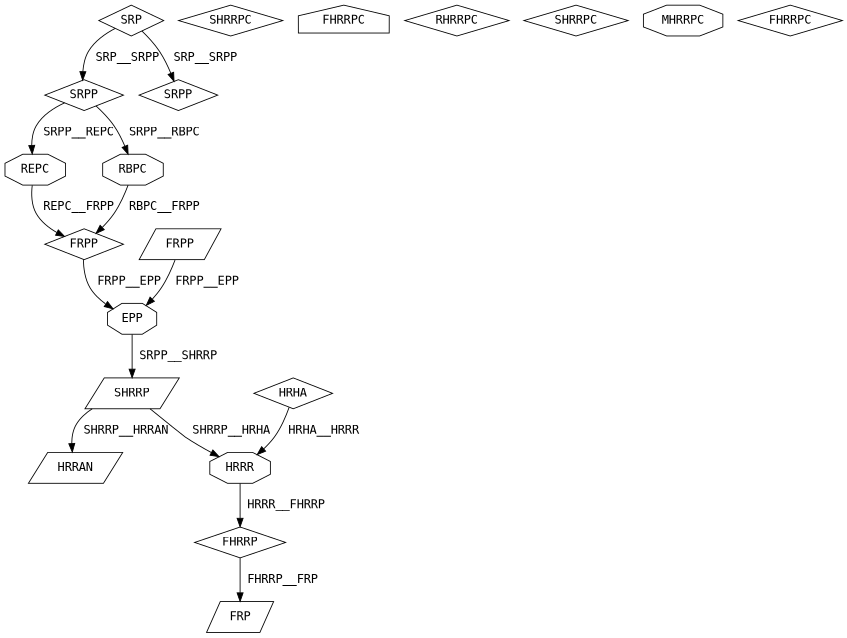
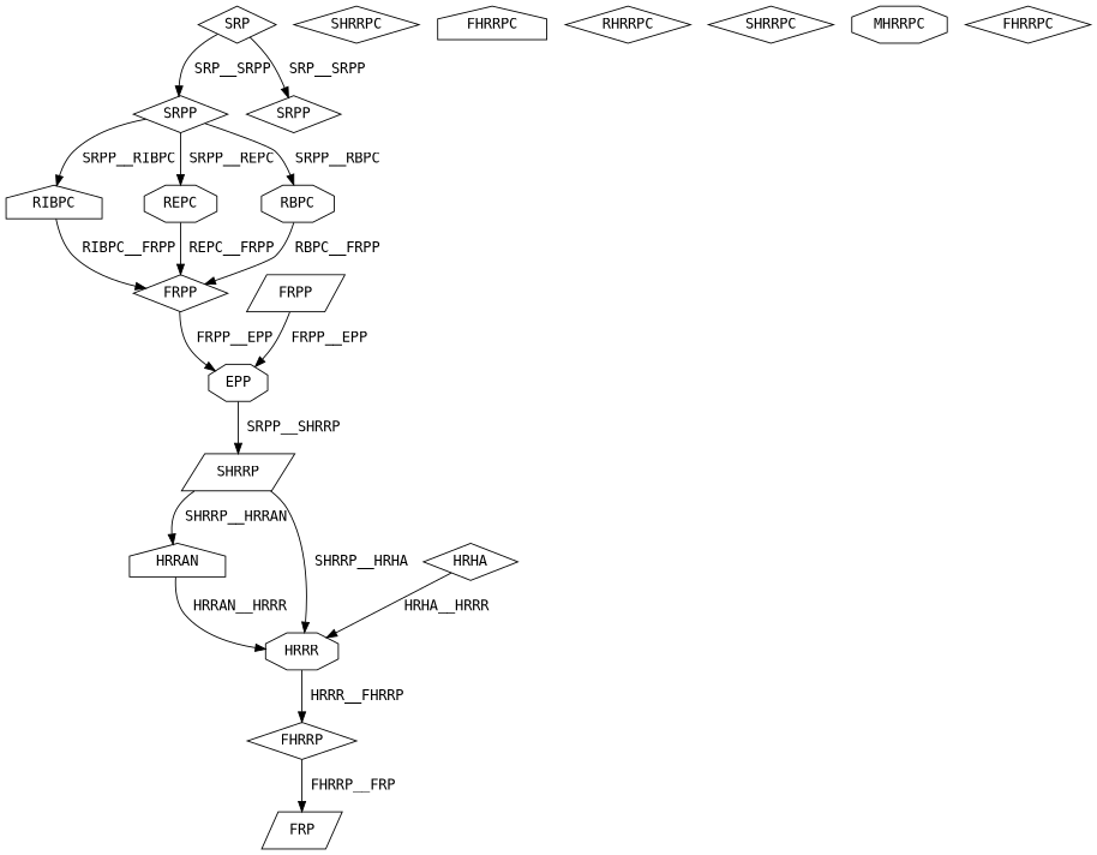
  digraph {
    fontname="DejaVu Sans Mono"
    node [color=black fontcolor=black fontname="DejaVu Sans Mono" shape=diamond]
    edge [color=black fontcolor=black fontname="DejaVu Sans Mono"]
    n1 [label=SRP]
    n2 [label=SRPP]
    n3 [label=SRPP]
+   n4 [label=RIBPC shape=house]
    n5 [label=REPC shape=octagon]
    n6 [label=RBPC shape=octagon]
    n7 [label=FRPP]
    n8 [label=FRPP shape=parallelogram]
    n9 [label=EPP shape=octagon]
    n10 [label=SHRRP shape=parallelogram]
-   n11 [label=HRRAN shape=parallelogram]
+   n11 [label=HRRAN shape=house]
    n12 [label=HRRR shape=octagon]
    n13 [label=HRHA]
    n14 [label=FHRRP]
    n15 [label=SHRRPC]
    n16 [label=FHRRPC shape=house]
    n17 [label=RHRRPC]
    n18 [label=SHRRPC]
    n19 [label=MHRRPC shape=octagon]
    n20 [label=FHRRPC]
    n21 [label=FRP shape=parallelogram]
    n1 -> n2 [label=" SRP__SRPP"]
    n1 -> n3 [label=" SRP__SRPP"]
+   n2 -> n4 [label=" SRPP__RIBPC"]
    n2 -> n5 [label=" SRPP__REPC"]
    n2 -> n6 [label=" SRPP__RBPC"]
+   n4 -> n7 [label=" RIBPC__FRPP"]
    n5 -> n7 [label=" REPC__FRPP"]
    n6 -> n7 [label=" RBPC__FRPP"]
    n7 -> n9 [label=" FRPP__EPP"]
    n8 -> n9 [label=" FRPP__EPP"]
    n9 -> n10 [label=" SRPP__SHRRP"]
    n10 -> n11 [label=" SHRRP__HRRAN"]
    n10 -> n12 [label=" SHRRP__HRHA"]
+   n11 -> n12 [label=" HRRAN__HRRR"]
    n12 -> n14 [label=" HRRR__FHRRP"]
    n13 -> n12 [label=" HRHA__HRRR"]
    n14 -> n21 [label=" FHRRP__FRP"]
  }
